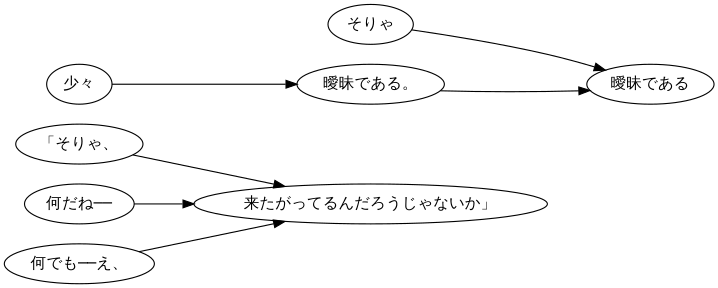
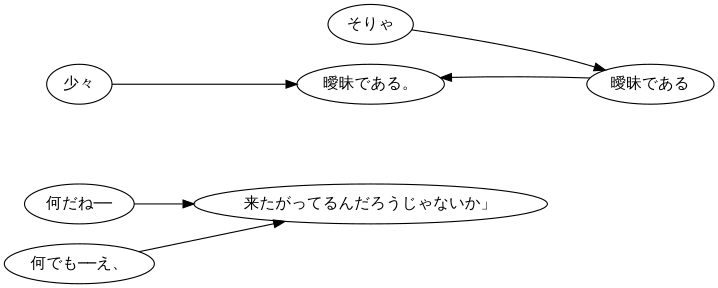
  digraph {
    fontname="JetBrains Mono"
    rankdir=LR
    node [fontname="JetBrains Mono"]
    edge [fontname="JetBrains Mono"]
-   n1 [label="「そりゃ、"]
    n2 [label="来たがってるんだろうじゃないか」"]
    n3 [label="何だね——"]
    n4 [label="何でも——え、"]
    n5 [label="曖昧である。"]
    n6 [label="そりゃ"]
    n7 [label="曖昧である"]
    n8 [label="少々"]
-   n1 -> n2
    n3 -> n2
    n4 -> n2
    n6 -> n7
-   n5 -> n7
+   n7 -> n5
    n8 -> n5
  }
